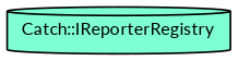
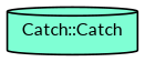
  digraph {
    rankdir=TB
    fontname=Lato
-   n1 [color=black fillcolor=aquamarine fontname=Lato fontsize=10 height=0.2 label="Catch::IReporterRegistry" shape=cylinder style=filled width=0.4]
+   n1 [color=black fillcolor=aquamarine fontname=Lato fontsize=10 height=0.2 label="Catch::Catch" shape=cylinder style=filled width=0.4]
  }
